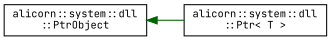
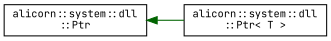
  digraph {
    rankdir=LR
    fontname="JetBrains Mono"
    node [color=black fillcolor=white fontname="JetBrains Mono" fontsize=10 shape=record style=filled]
-   n1 [height=0.2 label="alicorn::system::dll\l::PtrObject" width=0.4]
+   n1 [height=0.2 label="alicorn::system::dll\l::Ptr" width=0.4]
    n2 [height=0.2 label="alicorn::system::dll\l::Ptr\< T \>" width=0.4]
    n1 -> n2 [color=darkgreen dir=back fontname="JetBrains Mono" fontsize=10 labelfontname=Verdana labelfontsize=10 style=solid]
  }
